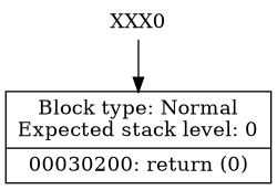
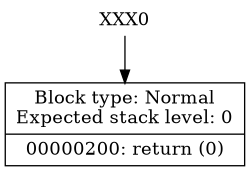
  digraph {
    XXX0 [height=0 shape=none]
-   n2 [label="{Block type: Normal\nExpected stack level: 0\n|00030200: return (0)\n}" shape=record]
+   n2 [label="{Block type: Normal\nExpected stack level: 0\n|00000200: return (0)\n}" shape=record]
    XXX0 -> n2
  }
